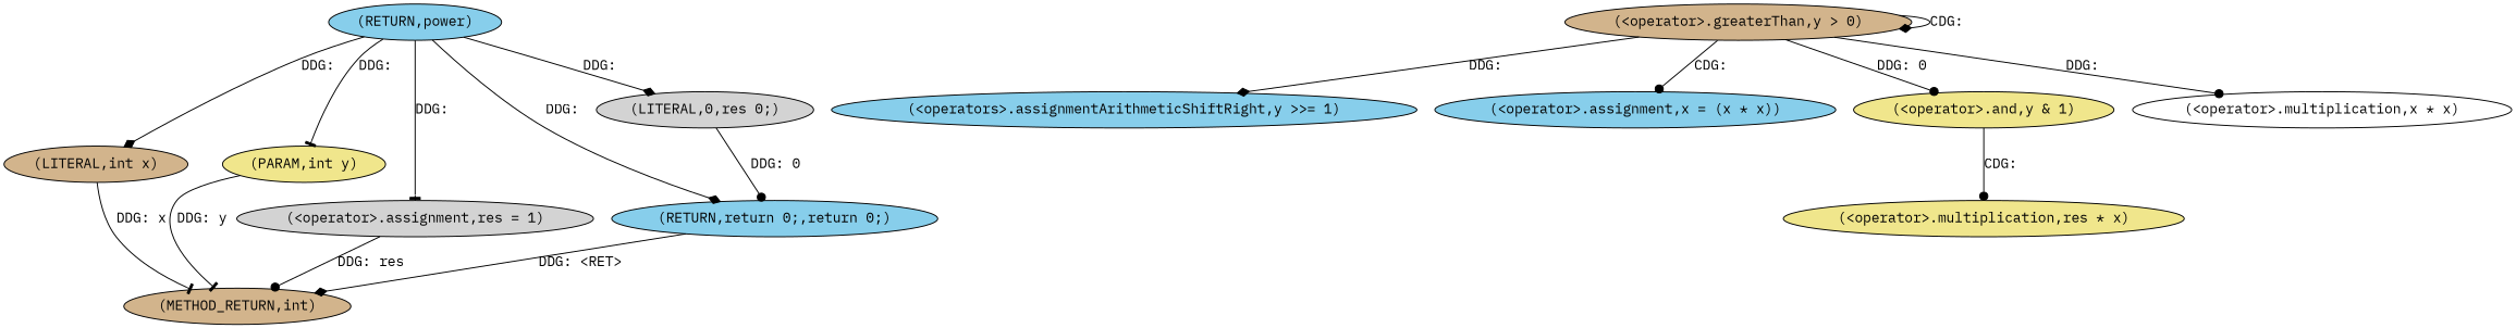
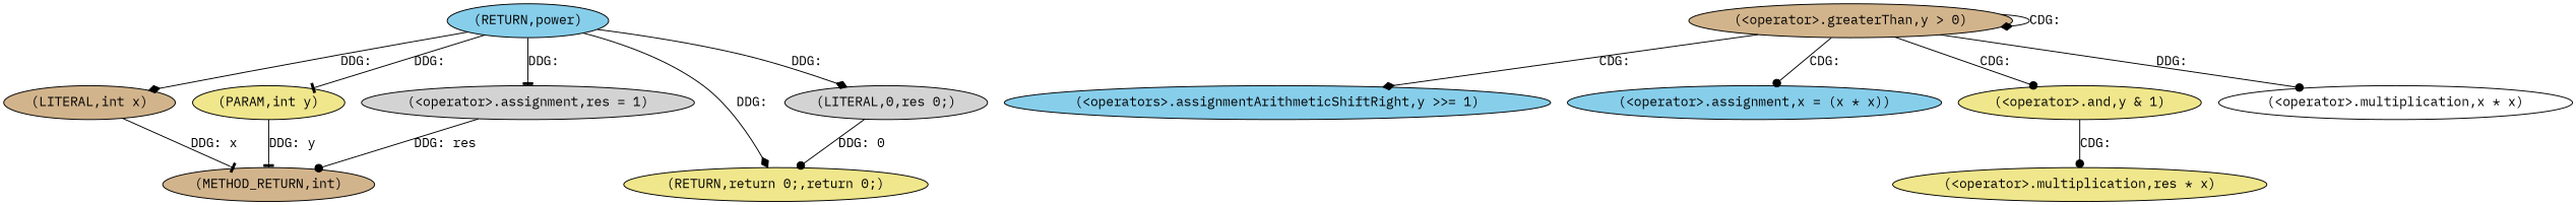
  digraph {
    fontname="IBM Plex Mono"
    node [fillcolor=khaki fontname="IBM Plex Mono" style=filled]
    edge [arrowhead=diamond fontname="IBM Plex Mono"]
    n1 [fillcolor=skyblue label="(RETURN,power)"]
    n2 [fillcolor=tan label="(LITERAL,int x)"]
    n3 [label="(PARAM,int y)"]
    n4 [fillcolor=lightgrey label="(<operator>.assignment,res = 1)"]
-   n5 [fillcolor=skyblue label="(RETURN,return 0;,return 0;)"]
+   n5 [label="(RETURN,return 0;,return 0;)"]
    n6 [fillcolor=lightgrey label="(LITERAL,0,res 0;)"]
    n7 [fillcolor=tan label="(METHOD_RETURN,int)"]
    n8 [fillcolor=tan label="(<operator>.greaterThan,y > 0)"]
    n9 [fillcolor=skyblue label="(<operators>.assignmentArithmeticShiftRight,y >>= 1)"]
    n10 [fillcolor=skyblue label="(<operator>.assignment,x = (x * x))"]
    n11 [label="(<operator>.and,y & 1)"]
    n12 [fillcolor=white label="(<operator>.multiplication,x * x)"]
    n13 [label="(<operator>.multiplication,res * x)"]
    n1 -> n2 [label="DDG: "]
    n1 -> n3 [arrowhead=tee label="DDG: "]
    n1 -> n4 [arrowhead=tee label="DDG: "]
    n1 -> n5 [label="DDG: "]
    n1 -> n6 [label="DDG: "]
    n2 -> n7 [arrowhead=tee label="DDG: x"]
    n3 -> n7 [arrowhead=tee label="DDG: y"]
    n4 -> n7 [arrowhead=dot label="DDG: res"]
-   n5 -> n7 [label="DDG: <RET>"]
    n6 -> n5 [arrowhead=dot label="DDG: 0"]
    n8 -> n8 [label="CDG: "]
-   n8 -> n9 [label="DDG: "]
+   n8 -> n9 [label="CDG: "]
    n8 -> n10 [arrowhead=dot label="CDG: "]
-   n8 -> n11 [arrowhead=dot label="DDG: 0"]
+   n8 -> n11 [arrowhead=dot label="CDG: "]
    n8 -> n12 [arrowhead=dot label="DDG: "]
    n11 -> n13 [arrowhead=dot label="CDG: "]
  }
